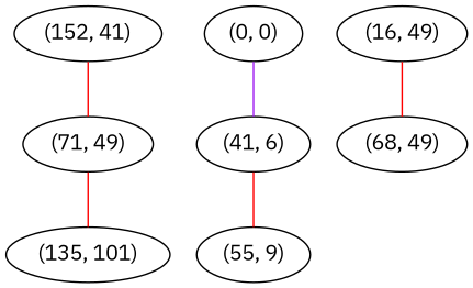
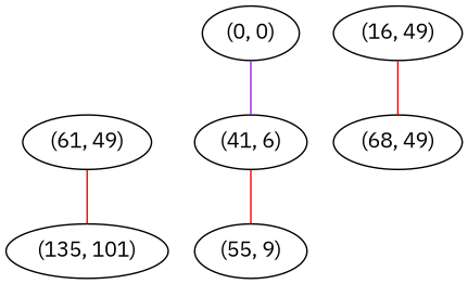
  graph {
    fontname="IBM Plex Sans"
    node [fontname="IBM Plex Sans"]
    edge [color=red fontname="IBM Plex Sans" weight=1]
-   "(152, 41)"
-   "(71, 49)"
+   "(71, 49)" [label="(61, 49)"]
    n3 [label="(135, 101)"]
    "(0, 0)"
    "(41, 6)"
    "(55, 9)"
    n7 [label="(16, 49)"]
    "(68, 49)"
-   "(152, 41)" -- "(71, 49)"
    "(71, 49)" -- n3
    "(0, 0)" -- "(41, 6)" [color=purple weight=4]
    "(41, 6)" -- "(55, 9)"
    n7 -- "(68, 49)"
  }
